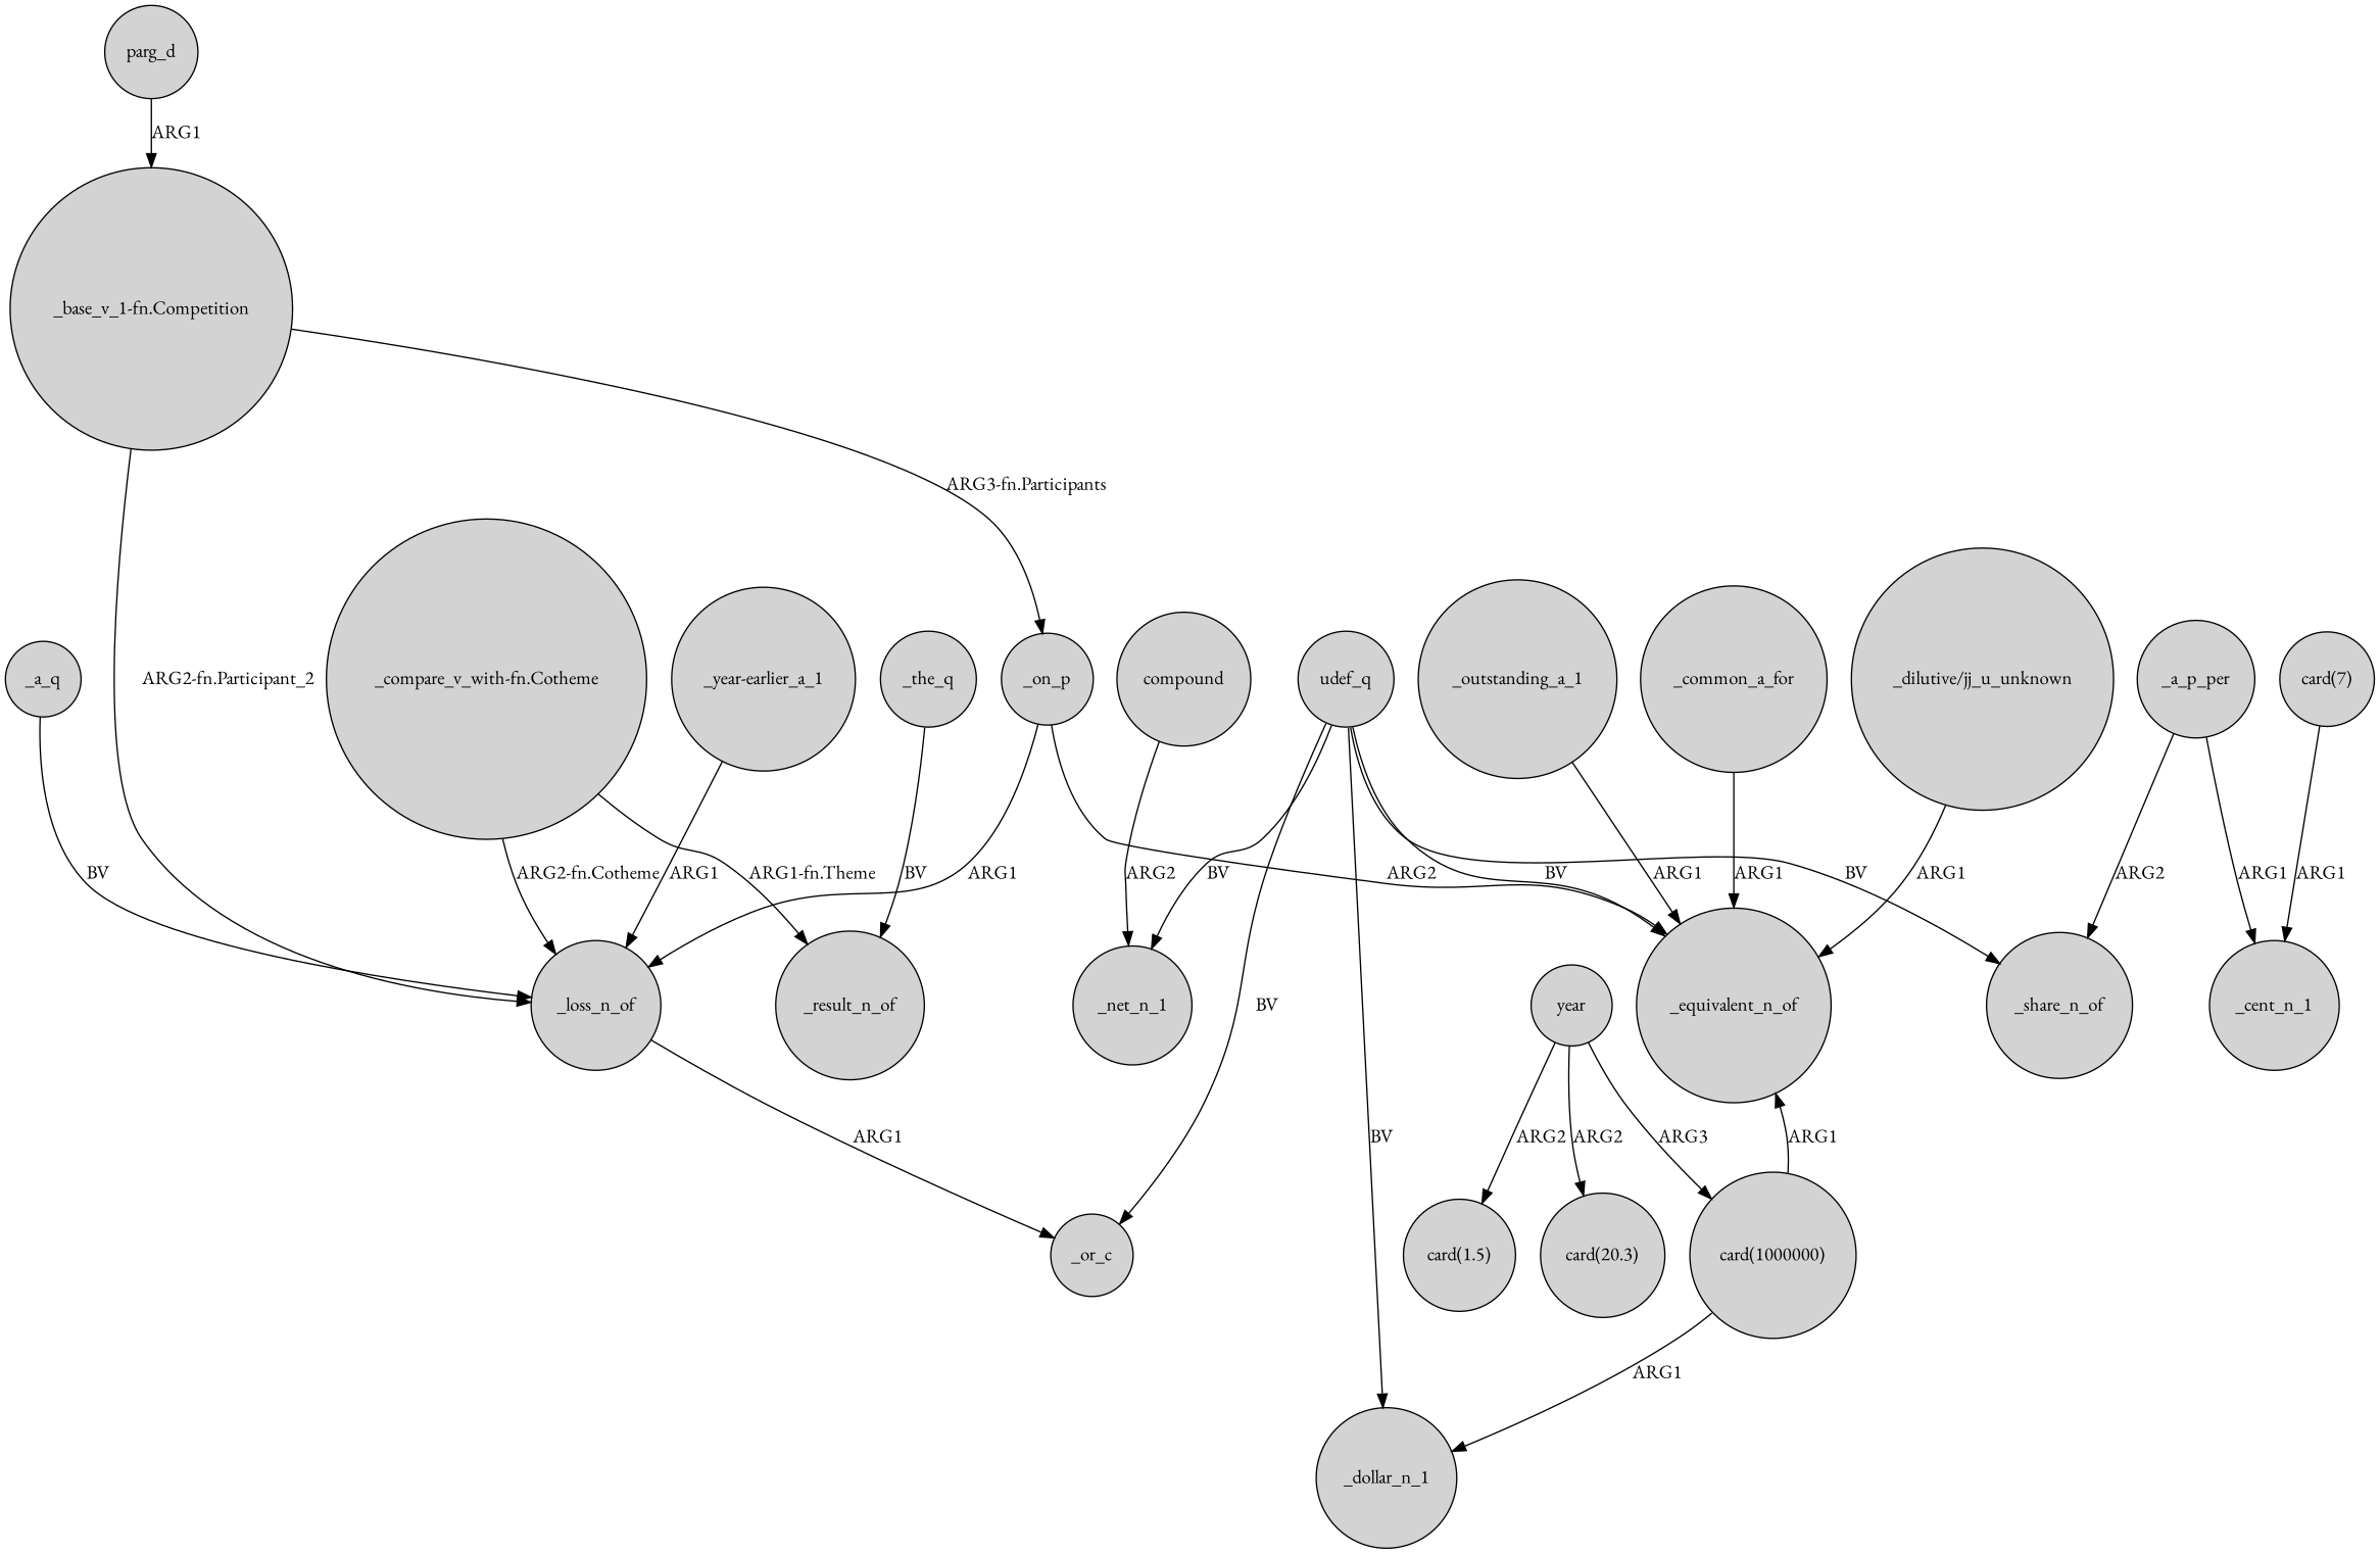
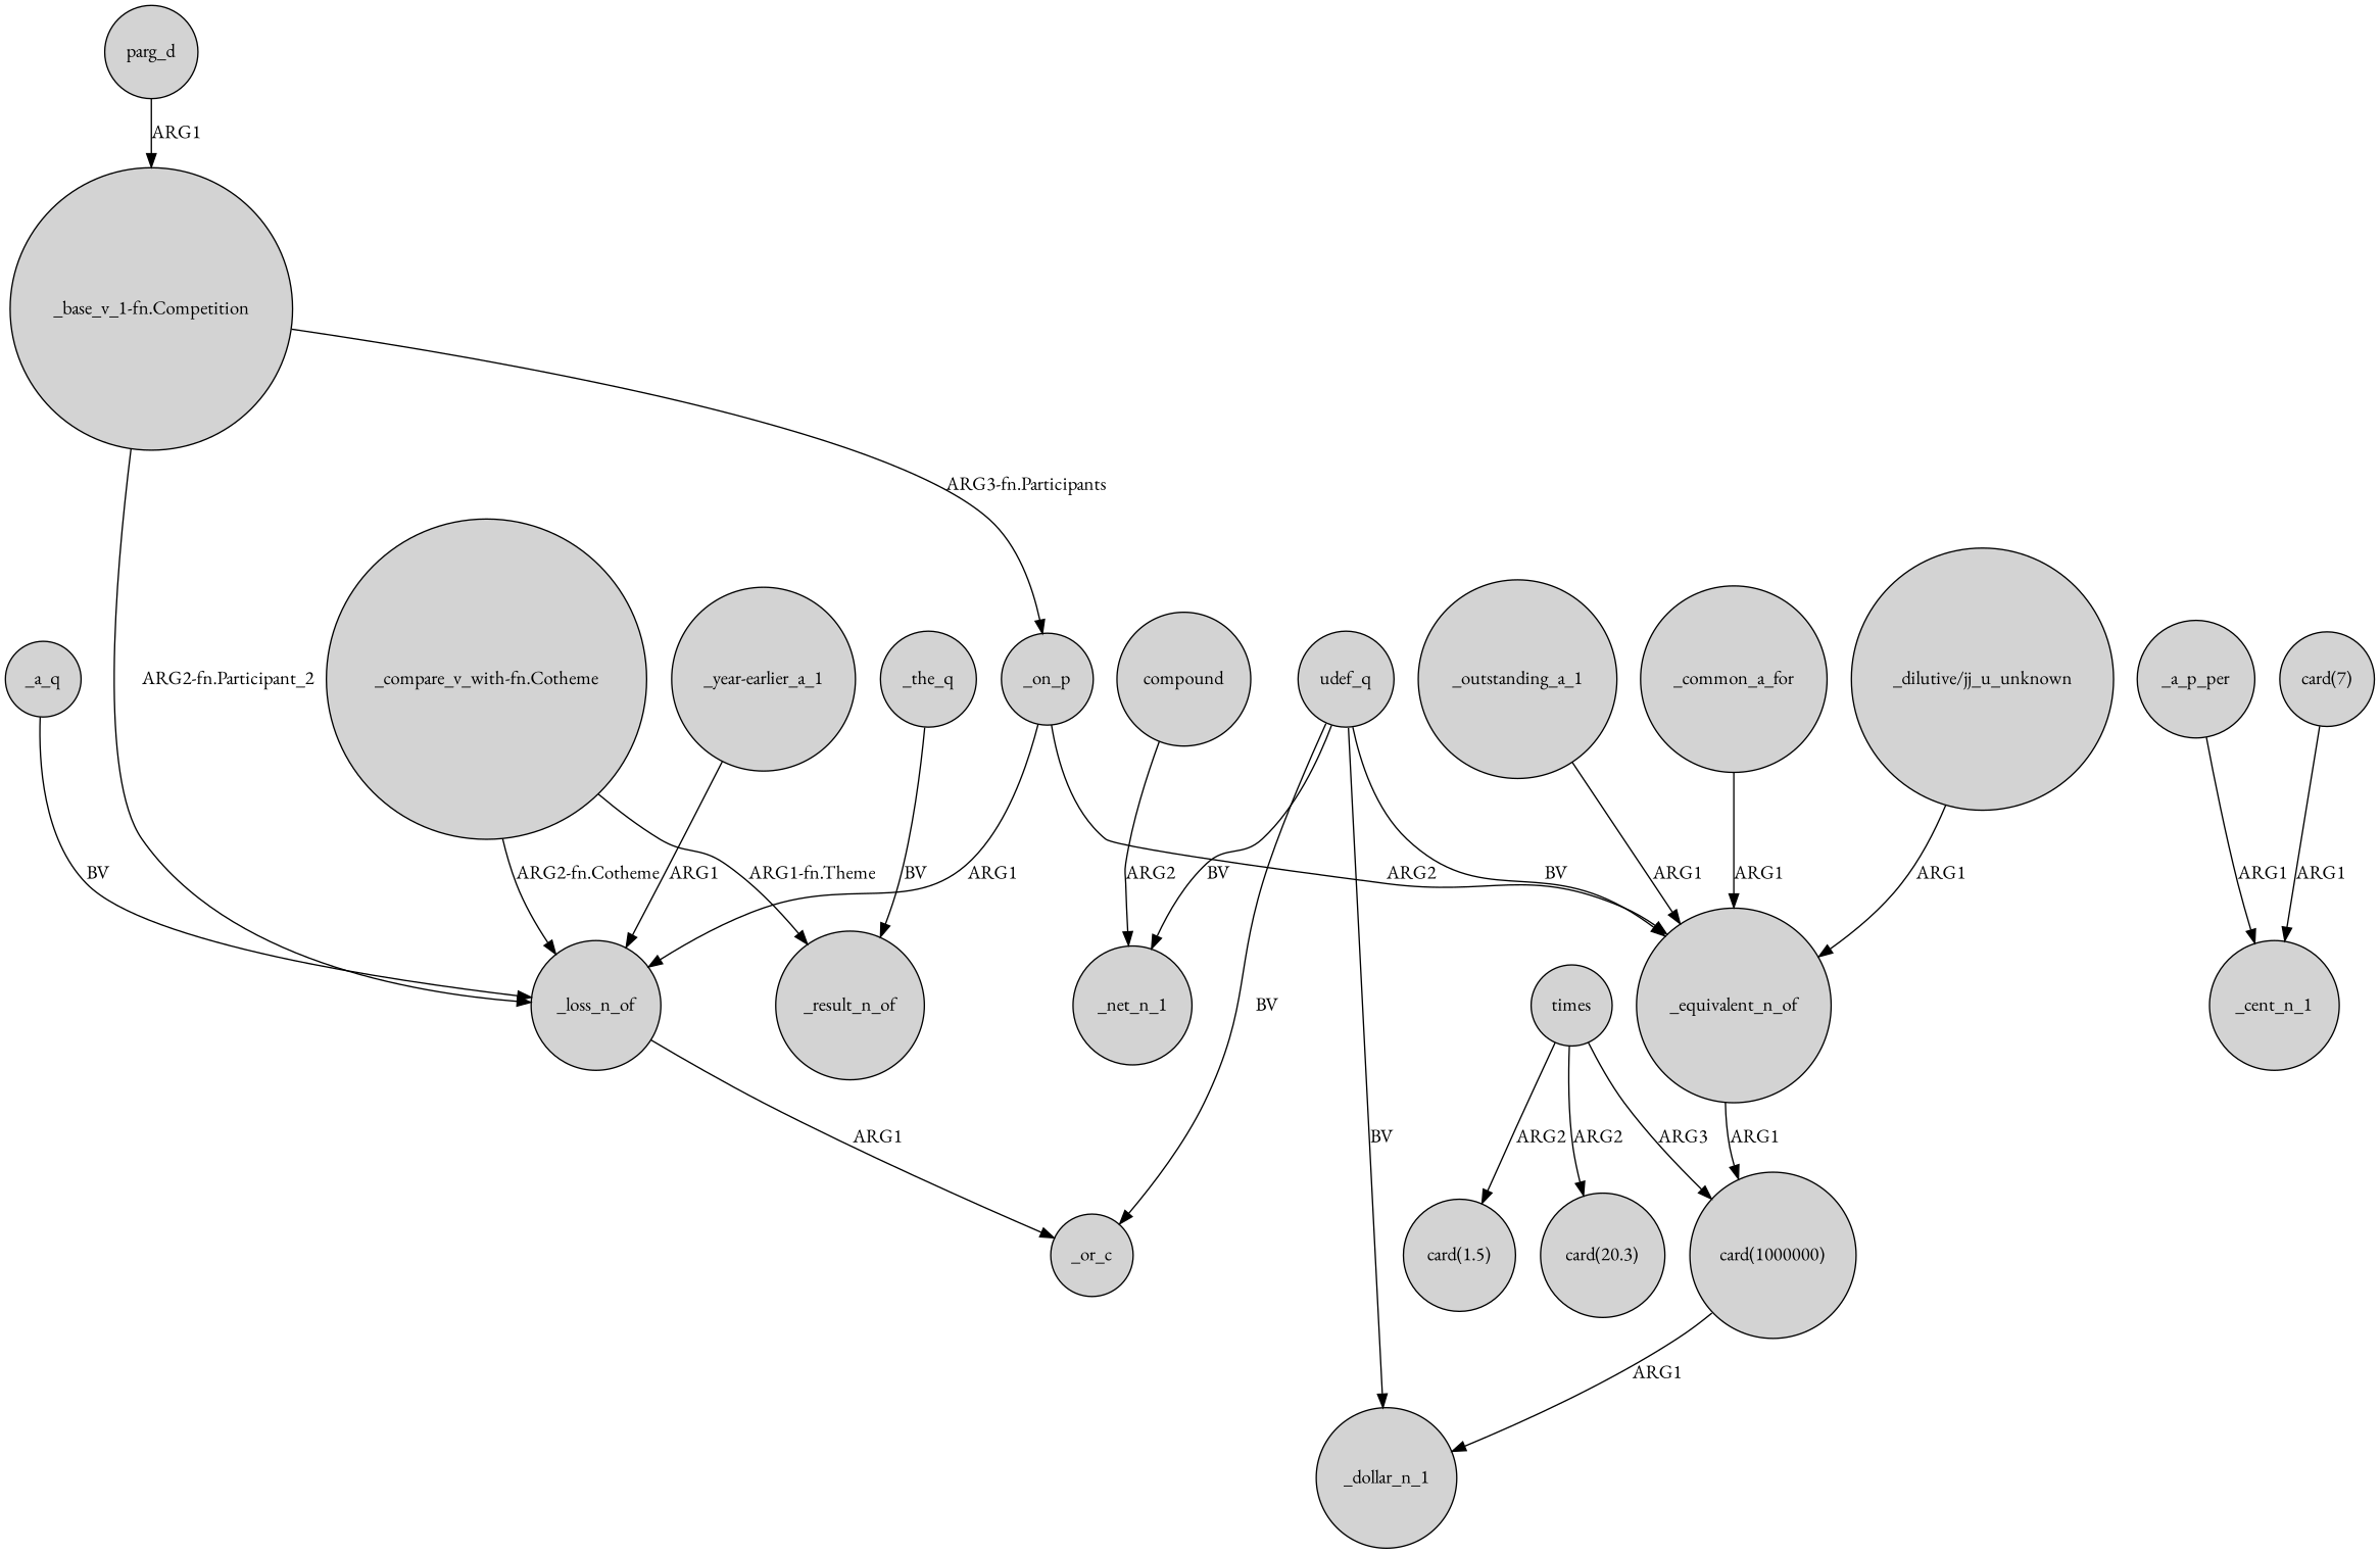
  digraph {
    fontname="EB Garamond"
    node [fontname="EB Garamond" shape=circle style=filled]
    edge [fontname="EB Garamond"]
    udef_q
    _equivalent_n_of
    _net_n_1
    _or_c
-   _share_n_of
    _dollar_n_1
    _a_q
    _loss_n_of
    parg_d
    "_base_v_1-fn.Competition"
    _on_p
    compound
    "_dilutive/jj_u_unknown"
    _a_p_per
    _cent_n_1
-   times [label=year]
+   times
    "card(1000000)"
    "card(1.5)"
    "card(20.3)"
    "_compare_v_with-fn.Cotheme"
    _result_n_of
    _outstanding_a_1
    _the_q
    "_year-earlier_a_1"
    _common_a_for
    "card(7)"
    udef_q -> _equivalent_n_of [label=BV]
    udef_q -> _net_n_1 [label=BV]
    udef_q -> _or_c [label=BV]
-   udef_q -> _share_n_of [label=BV]
    udef_q -> _dollar_n_1 [label=BV]
    _a_q -> _loss_n_of [label=BV]
    _loss_n_of -> _or_c [label=ARG1]
    parg_d -> "_base_v_1-fn.Competition" [label=ARG1]
    "_base_v_1-fn.Competition" -> _loss_n_of [label="ARG2-fn.Participant_2"]
    "_base_v_1-fn.Competition" -> _on_p [label="ARG3-fn.Participants"]
    _on_p -> _equivalent_n_of [label=ARG2]
    _on_p -> _loss_n_of [label=ARG1]
    compound -> _net_n_1 [label=ARG2]
    "_dilutive/jj_u_unknown" -> _equivalent_n_of [label=ARG1]
-   _a_p_per -> _share_n_of [label=ARG2]
    _a_p_per -> _cent_n_1 [label=ARG1]
    times -> "card(1000000)" [label=ARG3]
    times -> "card(1.5)" [label=ARG2]
    times -> "card(20.3)" [label=ARG2]
-   "card(1000000)" -> _equivalent_n_of [label=ARG1]
+   _equivalent_n_of -> "card(1000000)" [label=ARG1]
    "card(1000000)" -> _dollar_n_1 [label=ARG1]
    "_compare_v_with-fn.Cotheme" -> _loss_n_of [label="ARG2-fn.Cotheme"]
    "_compare_v_with-fn.Cotheme" -> _result_n_of [label="ARG1-fn.Theme"]
    _outstanding_a_1 -> _equivalent_n_of [label=ARG1]
    _the_q -> _result_n_of [label=BV]
    "_year-earlier_a_1" -> _loss_n_of [label=ARG1]
    _common_a_for -> _equivalent_n_of [label=ARG1]
    "card(7)" -> _cent_n_1 [label=ARG1]
  }
